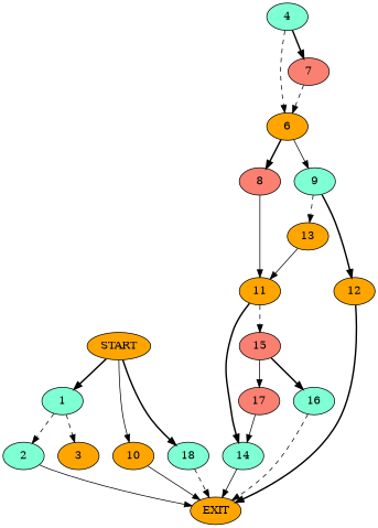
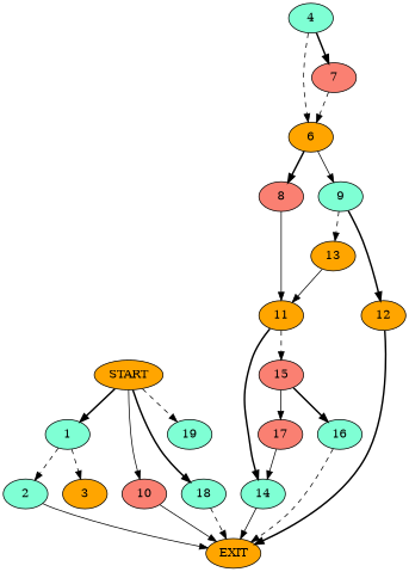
  digraph {
    node [fillcolor=orange style=filled]
    edge [style=solid]
    n1 [label=START]
    1 [fillcolor=aquamarine]
-   10
+   10 [fillcolor=salmon]
    18 [fillcolor=aquamarine]
+   19 [fillcolor=aquamarine]
    2 [fillcolor=aquamarine]
    3
    n8 [label=EXIT]
    4 [fillcolor=aquamarine]
    6
    7 [fillcolor=salmon]
    8 [fillcolor=salmon]
    9 [fillcolor=aquamarine]
    11
    12
    13
    14 [fillcolor=aquamarine]
    15 [fillcolor=salmon]
    16 [fillcolor=aquamarine]
    17 [fillcolor=salmon]
    n1 -> 1 [style=bold]
    n1 -> 10
    n1 -> 18 [style=bold]
+   n1 -> 19 [style=dashed]
    1 -> 2 [style=dashed]
    1 -> 3 [style=dashed]
    10 -> n8
    18 -> n8 [style=dashed]
    2 -> n8
    4 -> 6 [style=dashed]
    4 -> 7 [style=bold]
    6 -> 8 [style=bold]
    6 -> 9
    7 -> 6 [style=dashed]
    8 -> 11
    9 -> 12 [style=bold]
    9 -> 13 [style=dashed]
    11 -> 14 [style=bold]
    11 -> 15 [style=dashed]
    12 -> n8 [style=bold]
    13 -> 11
    14 -> n8
    15 -> 16 [style=bold]
    15 -> 17
    16 -> n8 [style=dashed]
    17 -> 14
  }
